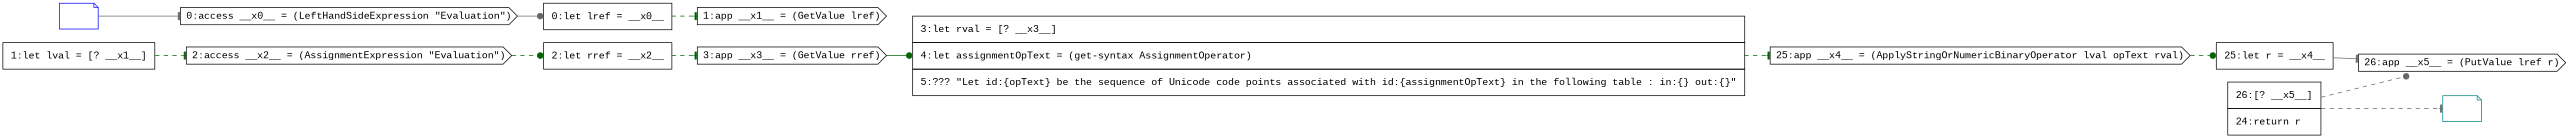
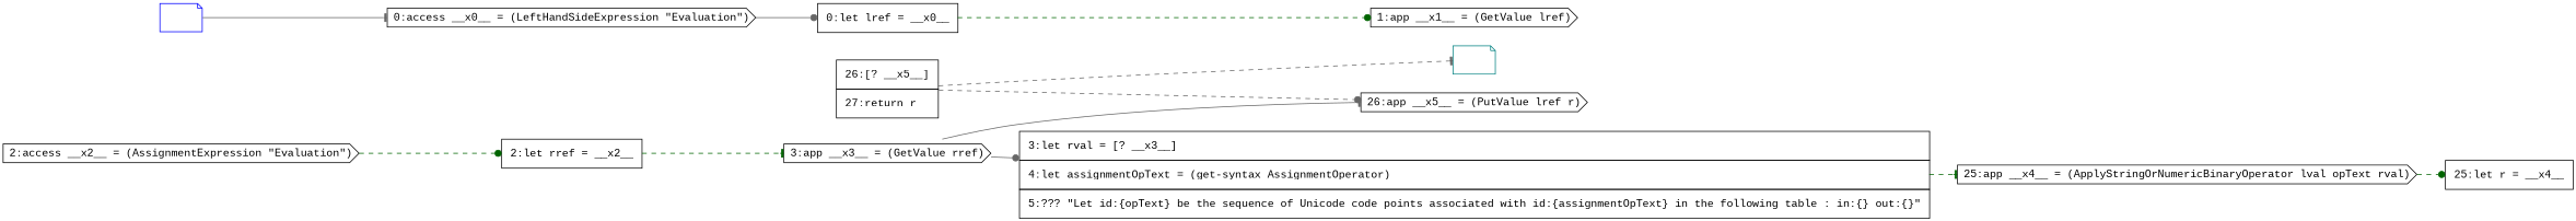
  digraph {
    fontname="Liberation Mono"
    rankdir=LR
    node [color=black fillcolor=white fontname="Liberation Mono" shape=none style=filled]
    edge [arrowhead=tee color=darkgreen fontname="Liberation Mono" style=dashed]
    n1 [label=<<font color="black">     <table border="0" cellborder="1" cellspacing="0" cellpadding="10">       <tr><td align="left">3:let rval = [? __x3__]</td></tr>       <tr><td align="left">4:let assignmentOpText = (get-syntax AssignmentOperator)</td></tr>       <tr><td align="left">5:??? &quot;Let id:{opText} be the sequence of Unicode code points associated with id:{assignmentOpText} in the following table : in:{} out:{}&quot;</td></tr>     </table>   </font>> margin=0]
    n2 [label=<<font color="black">25:app __x4__ = (ApplyStringOrNumericBinaryOperator lval opText rval)</font>> shape=cds]
    n3 [label=<<font color="black">     <table border="0" cellborder="1" cellspacing="0" cellpadding="10">       <tr><td align="left">25:let r = __x4__</td></tr>     </table>   </font>> margin=0]
-   n4 [label=<<font color="black">     <table border="0" cellborder="1" cellspacing="0" cellpadding="10">       <tr><td align="left">1:let lval = [? __x1__]</td></tr>     </table>   </font>> margin=0]
    n5 [label=<<font color="black">2:access __x2__ = (AssignmentExpression &quot;Evaluation&quot;)</font>> shape=cds]
    n6 [label=<<font color="black">     <table border="0" cellborder="1" cellspacing="0" cellpadding="10">       <tr><td align="left">2:let rref = __x2__</td></tr>     </table>   </font>> margin=0]
    n7 [label=<<font color="black">     <table border="0" cellborder="1" cellspacing="0" cellpadding="10">       <tr><td align="left">0:let lref = __x0__</td></tr>     </table>   </font>> margin=0]
    n8 [label=<<font color="black">1:app __x1__ = (GetValue lref)</font>> shape=cds]
    n9 [label=<<font color="black">3:app __x3__ = (GetValue rref)</font>> shape=cds]
    n10 [color=blue label=" " shape=note]
    n11 [label=<<font color="black">0:access __x0__ = (LeftHandSideExpression &quot;Evaluation&quot;)</font>> shape=cds]
    n12 [label=<<font color="black">26:app __x5__ = (PutValue lref r)</font>> shape=cds]
-   n13 [label=<<font color="black">     <table border="0" cellborder="1" cellspacing="0" cellpadding="10">       <tr><td align="left">26:[? __x5__]</td></tr>       <tr><td align="left">24:return r</td></tr>     </table>   </font>> margin=0]
+   n13 [label=<<font color="black">     <table border="0" cellborder="1" cellspacing="0" cellpadding="10">       <tr><td align="left">26:[? __x5__]</td></tr>       <tr><td align="left">27:return r</td></tr>     </table>   </font>> margin=0]
    n14 [color=teal label=" " shape=note]
    n1 -> n2
    n2 -> n3 [arrowhead=dot]
-   n3 -> n12 [color=gray40 style=solid]
-   n4 -> n5
+   n9 -> n12 [color=gray40 style=solid]
    n5 -> n6 [arrowhead=dot]
    n6 -> n9
-   n7 -> n8
-   n9 -> n1 [arrowhead=dot style=solid]
+   n7 -> n8 [arrowhead=dot]
+   n9 -> n1 [arrowhead=dot color=gray40 style=solid]
    n10 -> n11 [color=gray40 style=solid]
    n11 -> n7 [arrowhead=dot color=gray40 style=solid]
    n13 -> n12 [arrowhead=dot color=gray40]
    n13 -> n14 [color=gray40]
  }
